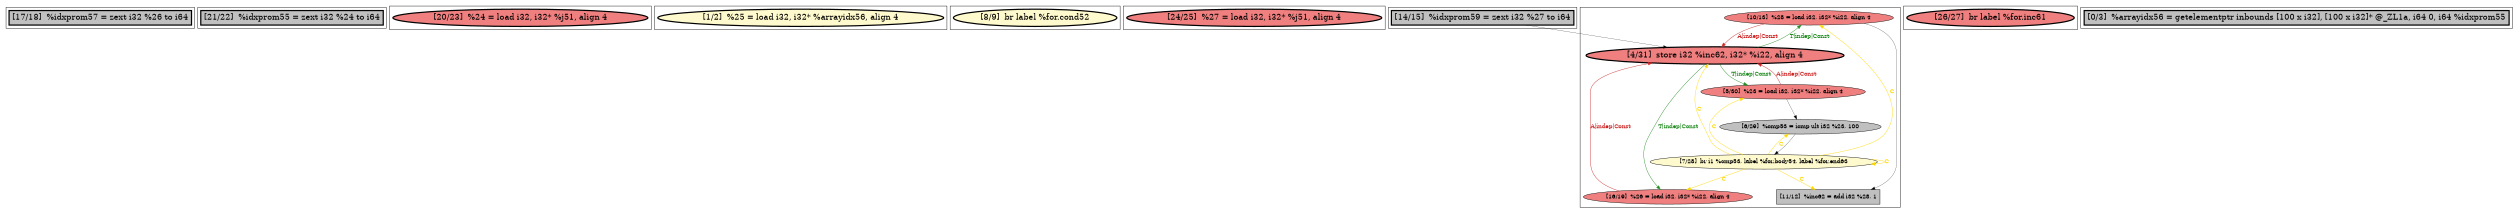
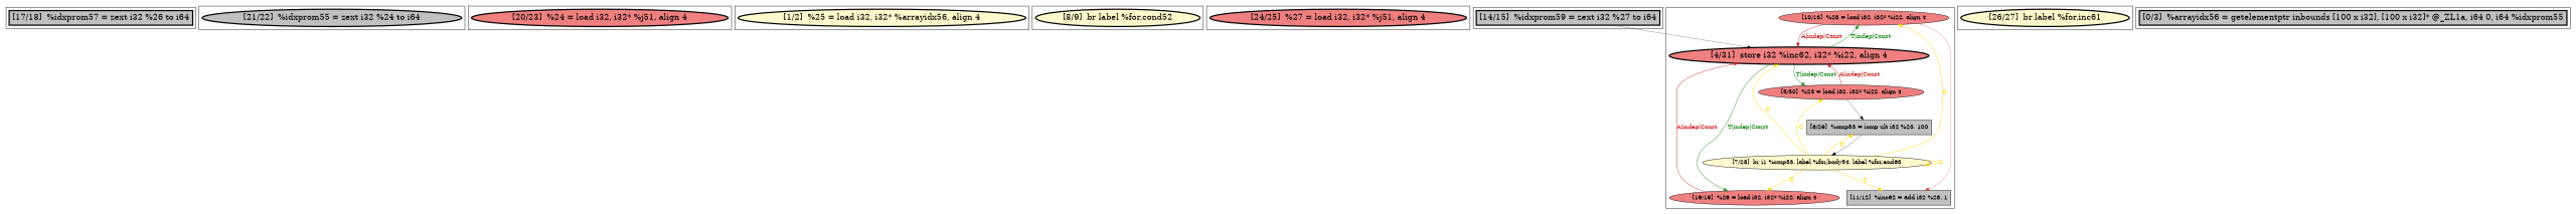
  digraph {
    node [fillcolor=grey fontsize=20 penwidth=3.0 shape=ellipse style=filled]
    edge [color=gold fontcolor=gold penwidth=1.0 style=solid]
    n1 [label="[17/18]  %idxprom57 = zext i32 %26 to i64" shape=rectangle]
-   n2 [label="[21/22]  %idxprom55 = zext i32 %24 to i64" shape=rectangle]
+   n2 [label="[21/22]  %idxprom55 = zext i32 %24 to i64"]
    n3 [fillcolor=lightcoral label="[20/23]  %24 = load i32, i32* %j51, align 4"]
    n4 [fillcolor=lemonchiffon label="[1/2]  %25 = load i32, i32* %arrayidx56, align 4"]
    n5 [fillcolor=lemonchiffon label="[8/9]  br label %for.cond52"]
    n6 [fillcolor=lightcoral label="[24/25]  %27 = load i32, i32* %j51, align 4"]
    n7 [label="[14/15]  %idxprom59 = zext i32 %27 to i64" shape=rectangle]
-   n8 [fillcolor=lightcoral label="[26/27]  br label %for.inc61"]
+   n8 [fillcolor=lemonchiffon label="[26/27]  br label %for.inc61"]
    n9 [label="[0/3]  %arrayidx56 = getelementptr inbounds [100 x i32], [100 x i32]* @_ZL1a, i64 0, i64 %idxprom55" shape=rectangle]
    n10 [label="[11/12]  %inc62 = add i32 %28, 1" shape=rectangle fontsize="" penwidth=""]
    n11 [fillcolor=lightcoral label="[4/31]  store i32 %inc62, i32* %i22, align 4"]
    n12 [fillcolor=lightcoral label="[16/19]  %26 = load i32, i32* %i22, align 4" fontsize="" penwidth=""]
    n13 [fillcolor=lightcoral label="[10/13]  %28 = load i32, i32* %i22, align 4" fontsize="" penwidth=""]
    n14 [fillcolor=lightcoral label="[5/30]  %23 = load i32, i32* %i22, align 4" fontsize="" penwidth=""]
    n15 [fillcolor=lemonchiffon label="[7/28]  br i1 %cmp53, label %for.body54, label %for.end63" fontsize="" penwidth=""]
-   n16 [label="[6/29]  %cmp53 = icmp ult i32 %23, 100" fontsize="" penwidth=""]
+   n16 [label="[6/29]  %cmp53 = icmp ult i32 %23, 100" shape=rectangle fontsize="" penwidth=""]
    subgraph cluster_1 {
      n1
    }
    subgraph cluster_2 {
      n2
    }
    subgraph cluster_3 {
      n3
    }
    subgraph cluster_4 {
      n4
    }
    subgraph cluster_5 {
      n5
    }
    subgraph cluster_6 {
      n6
    }
    subgraph cluster_7 {
      n7
    }
    subgraph cluster_8 {
      n8
    }
    subgraph cluster_9 {
      n9
    }
    subgraph cluster_10 {
      n10
      n11
      n12
      n13
      n14
      n15
      n16
    }
    n7 -> n11 [color=black fontcolor=black penwidth=0.5]
    n11 -> n12 [color=forestgreen fontcolor=forestgreen label="T|indep|Const"]
    n11 -> n13 [color=forestgreen fontcolor=forestgreen label="T|indep|Const"]
    n11 -> n14 [color=forestgreen fontcolor=forestgreen label="T|indep|Const"]
    n12 -> n11 [color=firebrick3 fontcolor=firebrick3 label="A|indep|Const"]
-   n13 -> n10 [color=black fontcolor=black penwidth=0.5]
+   n13 -> n10 [color=firebrick3 fontcolor=black penwidth=0.5]
    n13 -> n11 [color=firebrick3 fontcolor=firebrick3 label="A|indep|Const"]
    n14 -> n11 [color=firebrick3 fontcolor=firebrick3 label="A|indep|Const"]
    n14 -> n16 [color=black fontcolor=black penwidth=0.5]
    n15 -> n10 [label=C]
    n15 -> n11 [label=C]
    n15 -> n12 [label=C]
    n15 -> n13 [label=C]
    n15 -> n14 [label=C]
    n15 -> n15 [label=C]
    n15 -> n16 [label=C]
    n16 -> n15 [color=black fontcolor=black penwidth=0.5]
  }
